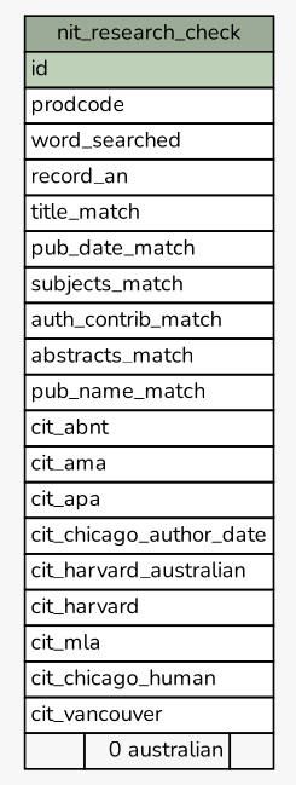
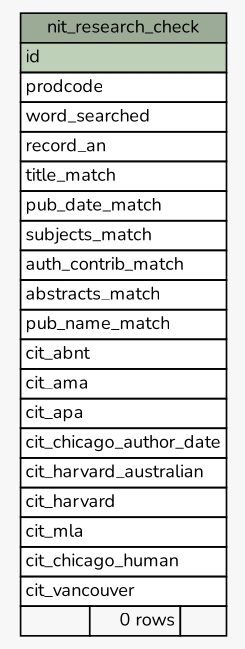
  digraph {
    bgcolor="#f7f7f7"
    fontname=Nunito
    fontsize=11
    nodesep=0.18
    rankdir=RL
    ranksep=0.46
-   n1 [fontname=Nunito fontsize=11 label=<     <TABLE BORDER="0" CELLBORDER="1" CELLSPACING="0" BGCOLOR="#ffffff">       <TR><TD COLSPAN="3" BGCOLOR="#9bab96" ALIGN="CENTER">nit_research_check</TD></TR>       <TR><TD PORT="id" COLSPAN="3" BGCOLOR="#bed1b8" ALIGN="LEFT">id</TD></TR>       <TR><TD PORT="prodcode" COLSPAN="3" ALIGN="LEFT">prodcode</TD></TR>       <TR><TD PORT="word_searched" COLSPAN="3" ALIGN="LEFT">word_searched</TD></TR>       <TR><TD PORT="record_an" COLSPAN="3" ALIGN="LEFT">record_an</TD></TR>       <TR><TD PORT="title_match" COLSPAN="3" ALIGN="LEFT">title_match</TD></TR>       <TR><TD PORT="pub_date_match" COLSPAN="3" ALIGN="LEFT">pub_date_match</TD></TR>       <TR><TD PORT="subjects_match" COLSPAN="3" ALIGN="LEFT">subjects_match</TD></TR>       <TR><TD PORT="auth_contrib_match" COLSPAN="3" ALIGN="LEFT">auth_contrib_match</TD></TR>       <TR><TD PORT="abstracts_match" COLSPAN="3" ALIGN="LEFT">abstracts_match</TD></TR>       <TR><TD PORT="pub_name_match" COLSPAN="3" ALIGN="LEFT">pub_name_match</TD></TR>       <TR><TD PORT="cit_abnt" COLSPAN="3" ALIGN="LEFT">cit_abnt</TD></TR>       <TR><TD PORT="cit_ama" COLSPAN="3" ALIGN="LEFT">cit_ama</TD></TR>       <TR><TD PORT="cit_apa" COLSPAN="3" ALIGN="LEFT">cit_apa</TD></TR>       <TR><TD PORT="cit_chicago_author_date" COLSPAN="3" ALIGN="LEFT">cit_chicago_author_date</TD></TR>       <TR><TD PORT="cit_harvard_australian" COLSPAN="3" ALIGN="LEFT">cit_harvard_australian</TD></TR>       <TR><TD PORT="cit_harvard" COLSPAN="3" ALIGN="LEFT">cit_harvard</TD></TR>       <TR><TD PORT="cit_mla" COLSPAN="3" ALIGN="LEFT">cit_mla</TD></TR>       <TR><TD PORT="cit_chicago_human" COLSPAN="3" ALIGN="LEFT">cit_chicago_human</TD></TR>       <TR><TD PORT="cit_vancouver" COLSPAN="3" ALIGN="LEFT">cit_vancouver</TD></TR>       <TR><TD ALIGN="LEFT" BGCOLOR="#f7f7f7">  </TD><TD ALIGN="RIGHT" BGCOLOR="#f7f7f7">0 australian</TD><TD ALIGN="RIGHT" BGCOLOR="#f7f7f7">  </TD></TR>     </TABLE>> shape=plaintext]
+   n1 [fontname=Nunito fontsize=11 label=<     <TABLE BORDER="0" CELLBORDER="1" CELLSPACING="0" BGCOLOR="#ffffff">       <TR><TD COLSPAN="3" BGCOLOR="#9bab96" ALIGN="CENTER">nit_research_check</TD></TR>       <TR><TD PORT="id" COLSPAN="3" BGCOLOR="#bed1b8" ALIGN="LEFT">id</TD></TR>       <TR><TD PORT="prodcode" COLSPAN="3" ALIGN="LEFT">prodcode</TD></TR>       <TR><TD PORT="word_searched" COLSPAN="3" ALIGN="LEFT">word_searched</TD></TR>       <TR><TD PORT="record_an" COLSPAN="3" ALIGN="LEFT">record_an</TD></TR>       <TR><TD PORT="title_match" COLSPAN="3" ALIGN="LEFT">title_match</TD></TR>       <TR><TD PORT="pub_date_match" COLSPAN="3" ALIGN="LEFT">pub_date_match</TD></TR>       <TR><TD PORT="subjects_match" COLSPAN="3" ALIGN="LEFT">subjects_match</TD></TR>       <TR><TD PORT="auth_contrib_match" COLSPAN="3" ALIGN="LEFT">auth_contrib_match</TD></TR>       <TR><TD PORT="abstracts_match" COLSPAN="3" ALIGN="LEFT">abstracts_match</TD></TR>       <TR><TD PORT="pub_name_match" COLSPAN="3" ALIGN="LEFT">pub_name_match</TD></TR>       <TR><TD PORT="cit_abnt" COLSPAN="3" ALIGN="LEFT">cit_abnt</TD></TR>       <TR><TD PORT="cit_ama" COLSPAN="3" ALIGN="LEFT">cit_ama</TD></TR>       <TR><TD PORT="cit_apa" COLSPAN="3" ALIGN="LEFT">cit_apa</TD></TR>       <TR><TD PORT="cit_chicago_author_date" COLSPAN="3" ALIGN="LEFT">cit_chicago_author_date</TD></TR>       <TR><TD PORT="cit_harvard_australian" COLSPAN="3" ALIGN="LEFT">cit_harvard_australian</TD></TR>       <TR><TD PORT="cit_harvard" COLSPAN="3" ALIGN="LEFT">cit_harvard</TD></TR>       <TR><TD PORT="cit_mla" COLSPAN="3" ALIGN="LEFT">cit_mla</TD></TR>       <TR><TD PORT="cit_chicago_human" COLSPAN="3" ALIGN="LEFT">cit_chicago_human</TD></TR>       <TR><TD PORT="cit_vancouver" COLSPAN="3" ALIGN="LEFT">cit_vancouver</TD></TR>       <TR><TD ALIGN="LEFT" BGCOLOR="#f7f7f7">  </TD><TD ALIGN="RIGHT" BGCOLOR="#f7f7f7">0 rows</TD><TD ALIGN="RIGHT" BGCOLOR="#f7f7f7">  </TD></TR>     </TABLE>> shape=plaintext]
  }
